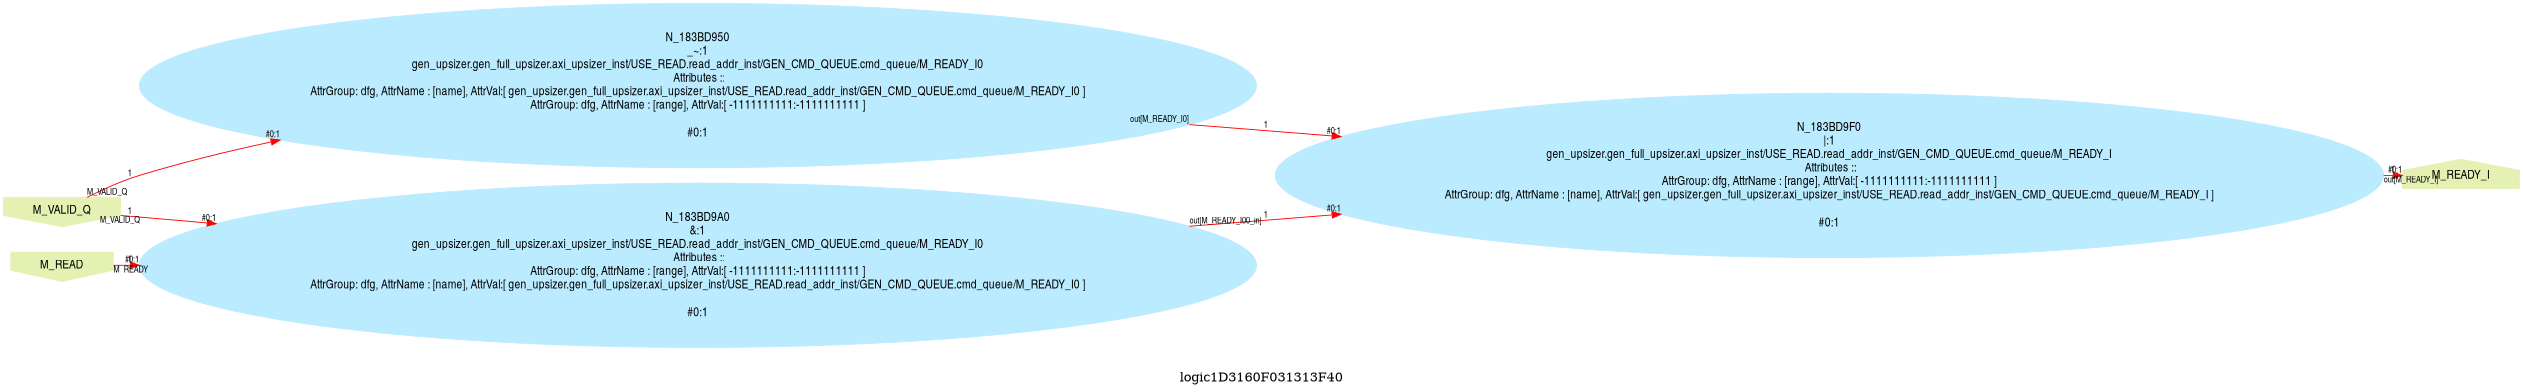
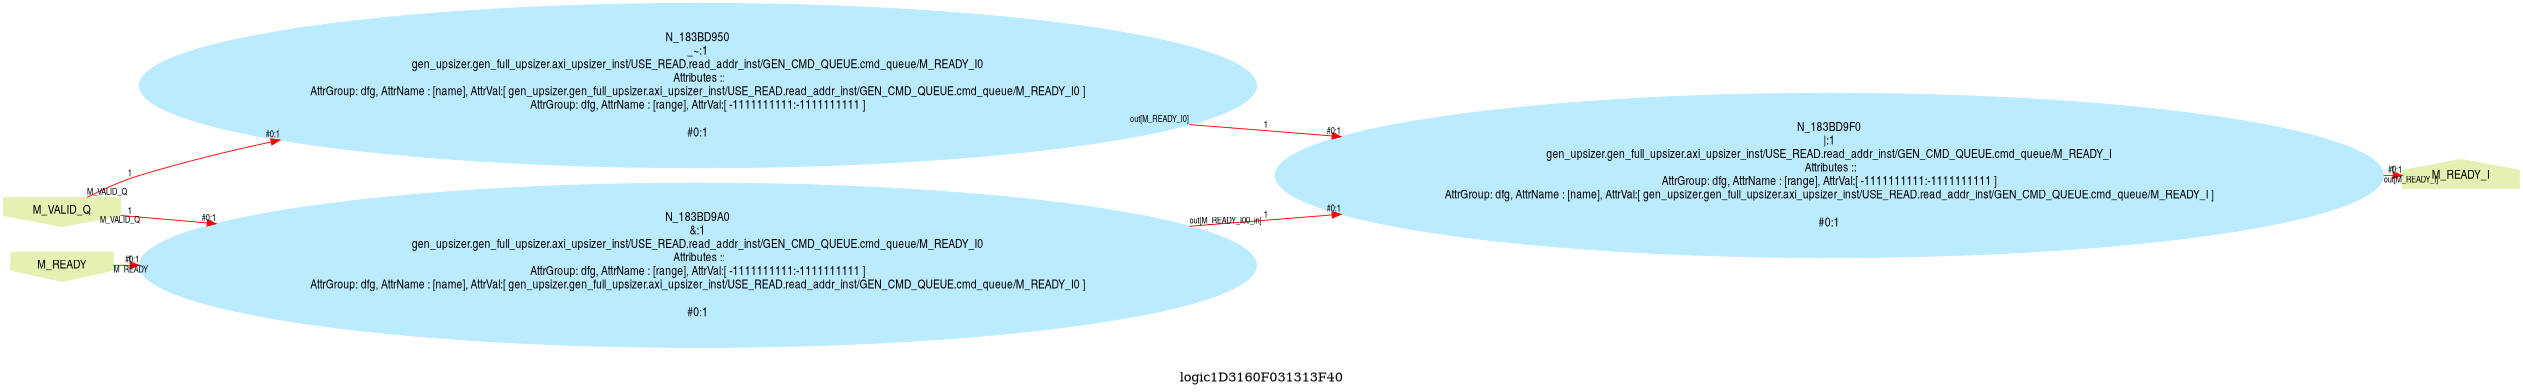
  digraph {
    label=logic1D3160F031313F40
    ranksep=0.1
    splines=true
    rankdir=LR
    node [color="#e4f1b2" fontname=helveticanarrow style=filled]
    edge [color="#ff0000" fontname=helveticanarrow fontsize=10 headlabel="#0:1" taillabel=M_VALID_Q]
    n1 [label=M_VALID_Q shape=invhouse]
-   n2 [label=M_READ shape=invhouse]
+   n2 [label=M_READY shape=invhouse]
    n3 [label=M_READY_I shape=house]
    n4 [color="#bbebff" label="N_183BD9A0\n&:1\ngen_upsizer.gen_full_upsizer.axi_upsizer_inst/USE_READ.read_addr_inst/GEN_CMD_QUEUE.cmd_queue/M_READY_I0\n Attributes ::\nAttrGroup: dfg, AttrName : [range], AttrVal:[ -1111111111:-1111111111 ]\nAttrGroup: dfg, AttrName : [name], AttrVal:[ gen_upsizer.gen_full_upsizer.axi_upsizer_inst/USE_READ.read_addr_inst/GEN_CMD_QUEUE.cmd_queue/M_READY_I0 ]\n\n#0:1\n"]
    n5 [color="#bbebff" label="N_183BD950\n_~:1\ngen_upsizer.gen_full_upsizer.axi_upsizer_inst/USE_READ.read_addr_inst/GEN_CMD_QUEUE.cmd_queue/M_READY_I0\n Attributes ::\nAttrGroup: dfg, AttrName : [name], AttrVal:[ gen_upsizer.gen_full_upsizer.axi_upsizer_inst/USE_READ.read_addr_inst/GEN_CMD_QUEUE.cmd_queue/M_READY_I0 ]\nAttrGroup: dfg, AttrName : [range], AttrVal:[ -1111111111:-1111111111 ]\n\n#0:1\n"]
    n6 [color="#bbebff" label="N_183BD9F0\n|:1\ngen_upsizer.gen_full_upsizer.axi_upsizer_inst/USE_READ.read_addr_inst/GEN_CMD_QUEUE.cmd_queue/M_READY_I\n Attributes ::\nAttrGroup: dfg, AttrName : [range], AttrVal:[ -1111111111:-1111111111 ]\nAttrGroup: dfg, AttrName : [name], AttrVal:[ gen_upsizer.gen_full_upsizer.axi_upsizer_inst/USE_READ.read_addr_inst/GEN_CMD_QUEUE.cmd_queue/M_READY_I ]\n\n#0:1\n"]
    subgraph sub_1 {
      rank=source
      n1
      n2
    }
    subgraph sub_2 {
      rank=sink
      n3
    }
    n1 -> n4 [label=1]
    n1 -> n5 [label=1]
    n2 -> n4 [label=1 taillabel=M_READY]
    n4 -> n6 [label=1 taillabel="out[M_READY_I00_in]"]
    n5 -> n6 [label=1 taillabel="out[M_READY_I0]"]
    n6 -> n3 [label=1 taillabel="out[M_READY_I]"]
  }
